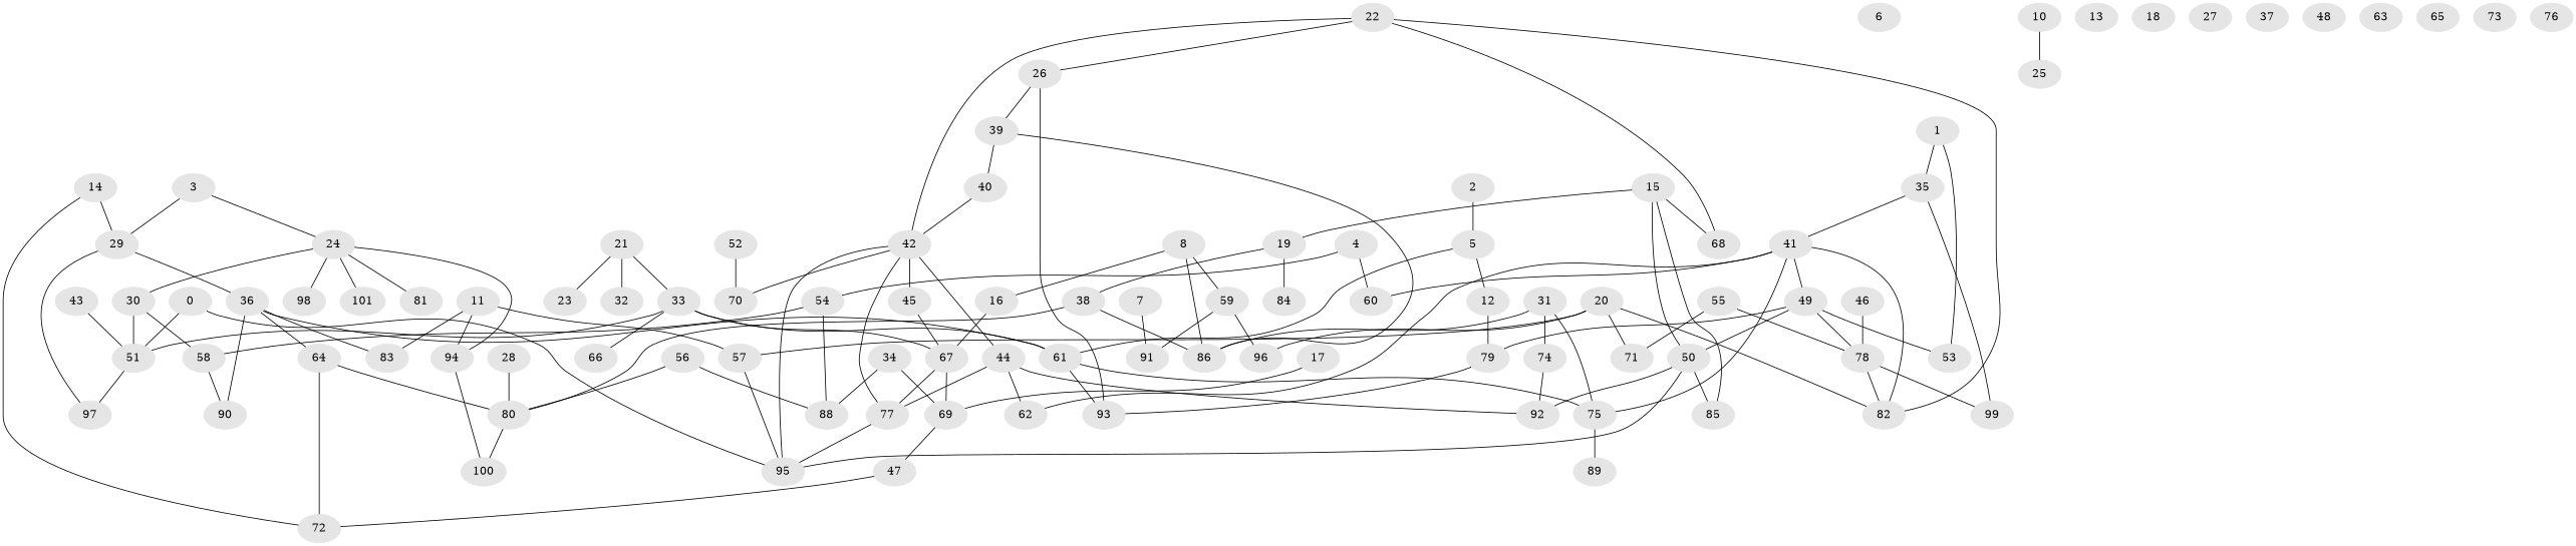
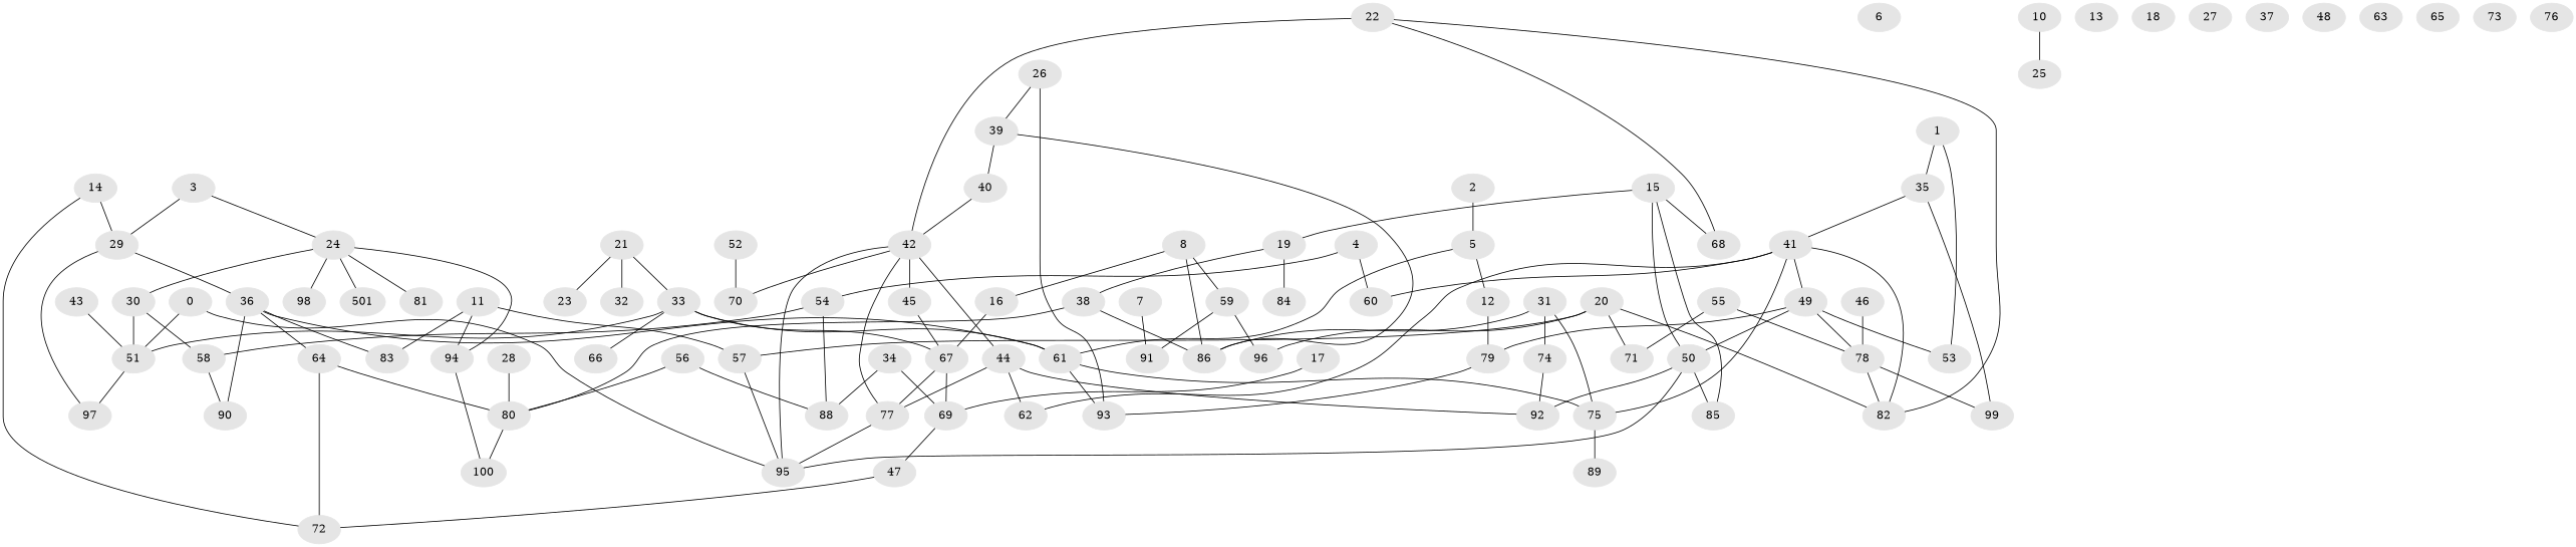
  graph {
    node [color=gray90 style=filled]
    1
    35
    53
    41
    99
    2
    5
    12
    61
    3
    24
    29
    94
    30
    81
    98
-   101
+   101 [label=501]
    36
    97
    4
    54
    60
    58
    88
    79
    93
    75
    6
    7
    91
    8
    16
    59
    86
    67
    96
    n37 [label=0]
    51
    95
    10
    25
    11
    57
    83
    100
    13
    14
    72
    15
    19
    50
    68
    85
    38
    84
    92
    69
    77
    17
    47
    18
    80
    20
    71
    82
    21
    23
    32
    33
    66
    22
    26
    42
    39
    44
    45
    70
    40
    27
    28
    64
    90
    31
    74
    89
    34
    49
    62
    37
    78
    43
    46
    48
    52
    55
    56
    63
    65
    73
    76
    1 -- 35
    1 -- 53
    35 -- 41
    35 -- 99
    41 -- 60
    41 -- 75
    41 -- 82
    41 -- 49
    41 -- 62
    2 -- 5
    5 -- 12
    5 -- 61
    12 -- 79
    61 -- 93
    61 -- 75
    3 -- 24
    3 -- 29
    24 -- 94
    24 -- 30
    24 -- 81
    24 -- 98
    24 -- 101
    29 -- 36
    29 -- 97
    94 -- 100
    30 -- 58
    30 -- 51
    36 -- 61
    36 -- 83
    36 -- 64
    36 -- 90
    4 -- 54
    4 -- 60
    54 -- 58
    54 -- 88
    58 -- 90
    79 -- 93
    75 -- 89
    7 -- 91
    8 -- 16
    8 -- 59
    8 -- 86
    16 -- 67
    59 -- 91
    59 -- 96
    67 -- 69
    67 -- 77
    n37 -- 51
    n37 -- 95
    51 -- 97
    10 -- 25
    11 -- 94
    11 -- 57
    11 -- 83
    57 -- 95
    14 -- 29
    14 -- 72
    15 -- 19
    15 -- 50
    15 -- 68
    15 -- 85
    19 -- 38
    19 -- 84
    50 -- 95
    50 -- 85
    50 -- 92
    38 -- 86
    38 -- 80
    69 -- 47
    77 -- 95
    17 -- 69
    47 -- 72
    80 -- 100
    20 -- 96
    20 -- 57
    20 -- 71
    20 -- 82
    21 -- 23
    21 -- 32
    21 -- 33
    33 -- 61
    33 -- 67
    33 -- 51
    33 -- 66
    22 -- 68
    22 -- 82
-   22 -- 26
    22 -- 42
    26 -- 93
    26 -- 39
    42 -- 95
    42 -- 77
    42 -- 44
    42 -- 45
    42 -- 70
    39 -- 86
    39 -- 40
    44 -- 92
    44 -- 77
    44 -- 62
    45 -- 67
    40 -- 42
    28 -- 80
    64 -- 72
    64 -- 80
    31 -- 75
    31 -- 86
    31 -- 74
    74 -- 92
    34 -- 88
    34 -- 69
    49 -- 53
    49 -- 79
    49 -- 50
    49 -- 78
    78 -- 99
    78 -- 82
    43 -- 51
    46 -- 78
    52 -- 70
    55 -- 71
    55 -- 78
    56 -- 88
    56 -- 80
  }
